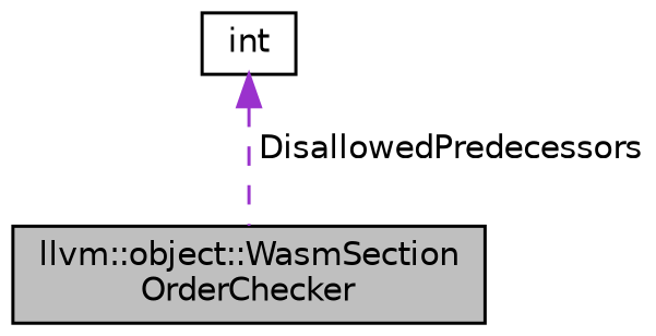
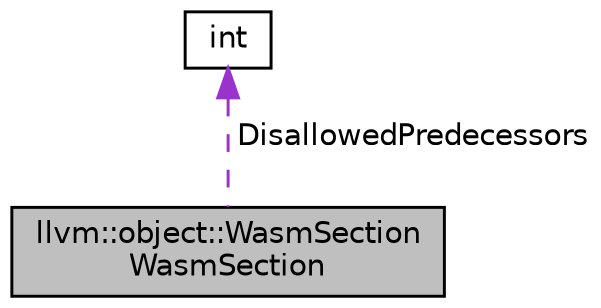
  digraph {
    node [color=black fontname=Helvetica fontsize=10 shape=box]
-   n1 [fillcolor=grey75 fontcolor=black height=0.2 label="llvm::object::WasmSection\lOrderChecker" style=filled width=0.4]
+   n1 [fillcolor=grey75 fontcolor=black height=0.2 label="llvm::object::WasmSection\lWasmSection" style=filled width=0.4]
    n2 [height=0.2 label=int width=0.4]
    n2 -> n1 [color=darkorchid3 dir=back fontname=Helvetica fontsize=10 label=" DisallowedPredecessors" labelfontname=Helvetica labelfontsize=10 style=dashed]
  }
